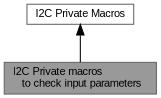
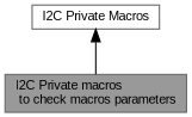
  digraph {
    rankdir=TB
    fontname="Liberation Sans"
    node [fontname="Liberation Sans" fontsize=10 shape=box style=filled]
-   n1 [color=gray40 fillcolor=grey60 fontcolor=black height=0.2 label="I2C Private macros\l to check input parameters" width=0.4]
+   n1 [color=gray40 fillcolor=grey60 fontcolor=black height=0.2 label="I2C Private macros\l to check macros parameters" width=0.4]
    n2 [color=grey40 fillcolor=white height=0.2 label="I2C Private Macros" width=0.4]
    n2 -> n1 [dir=back fontname="Liberation Sans" fontsize=10 labelfontname=Helvetica labelfontsize=10 shape=plaintext style=solid]
  }
